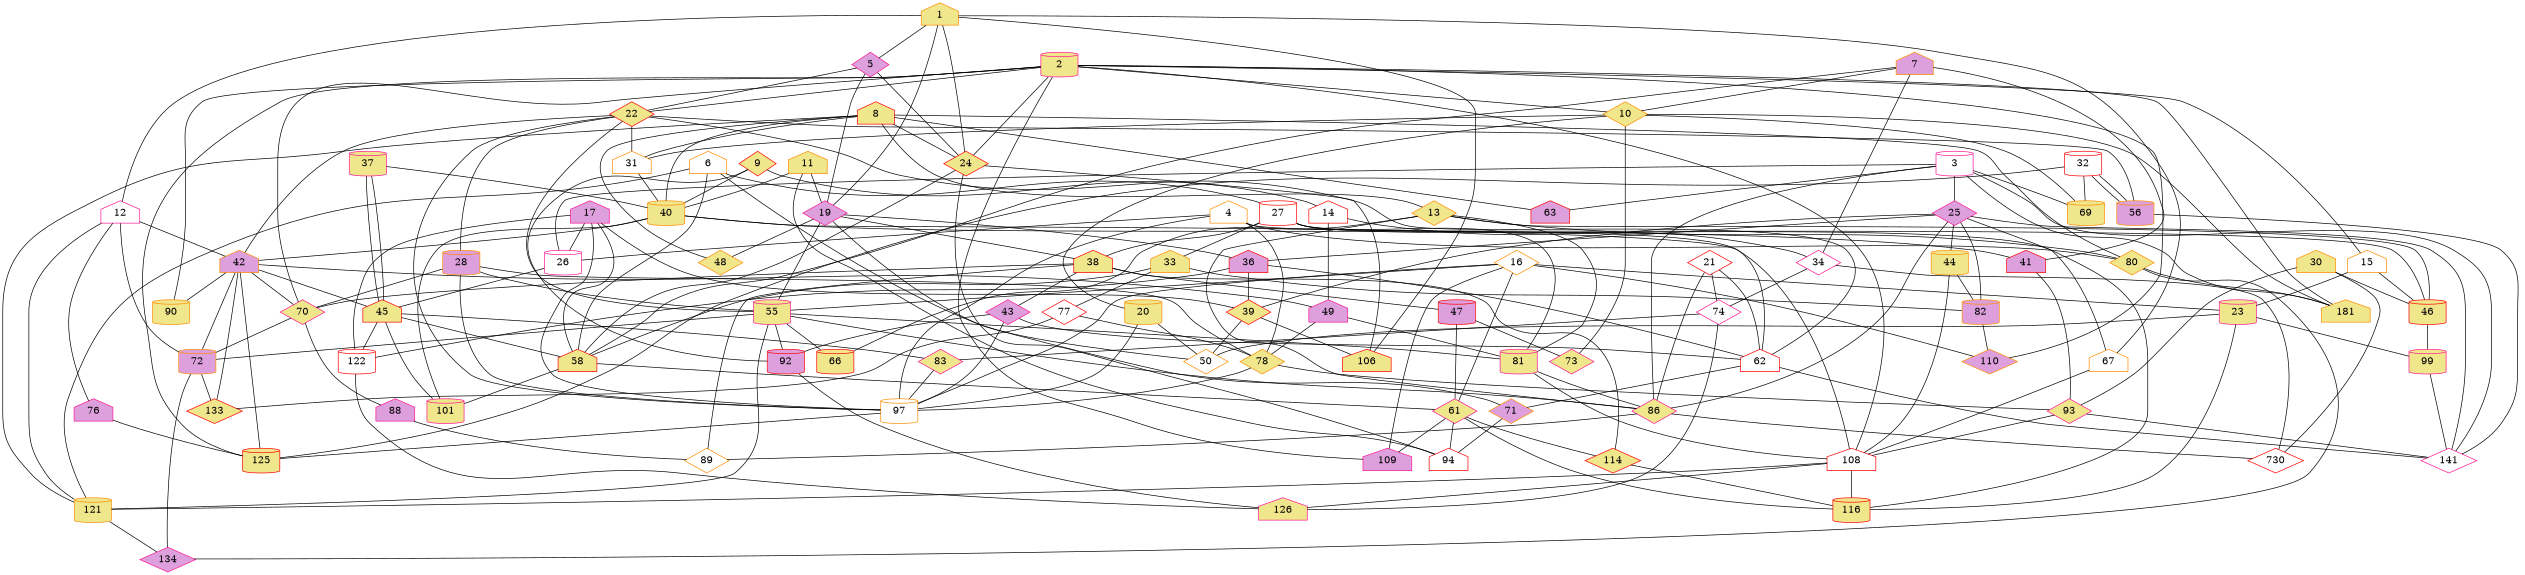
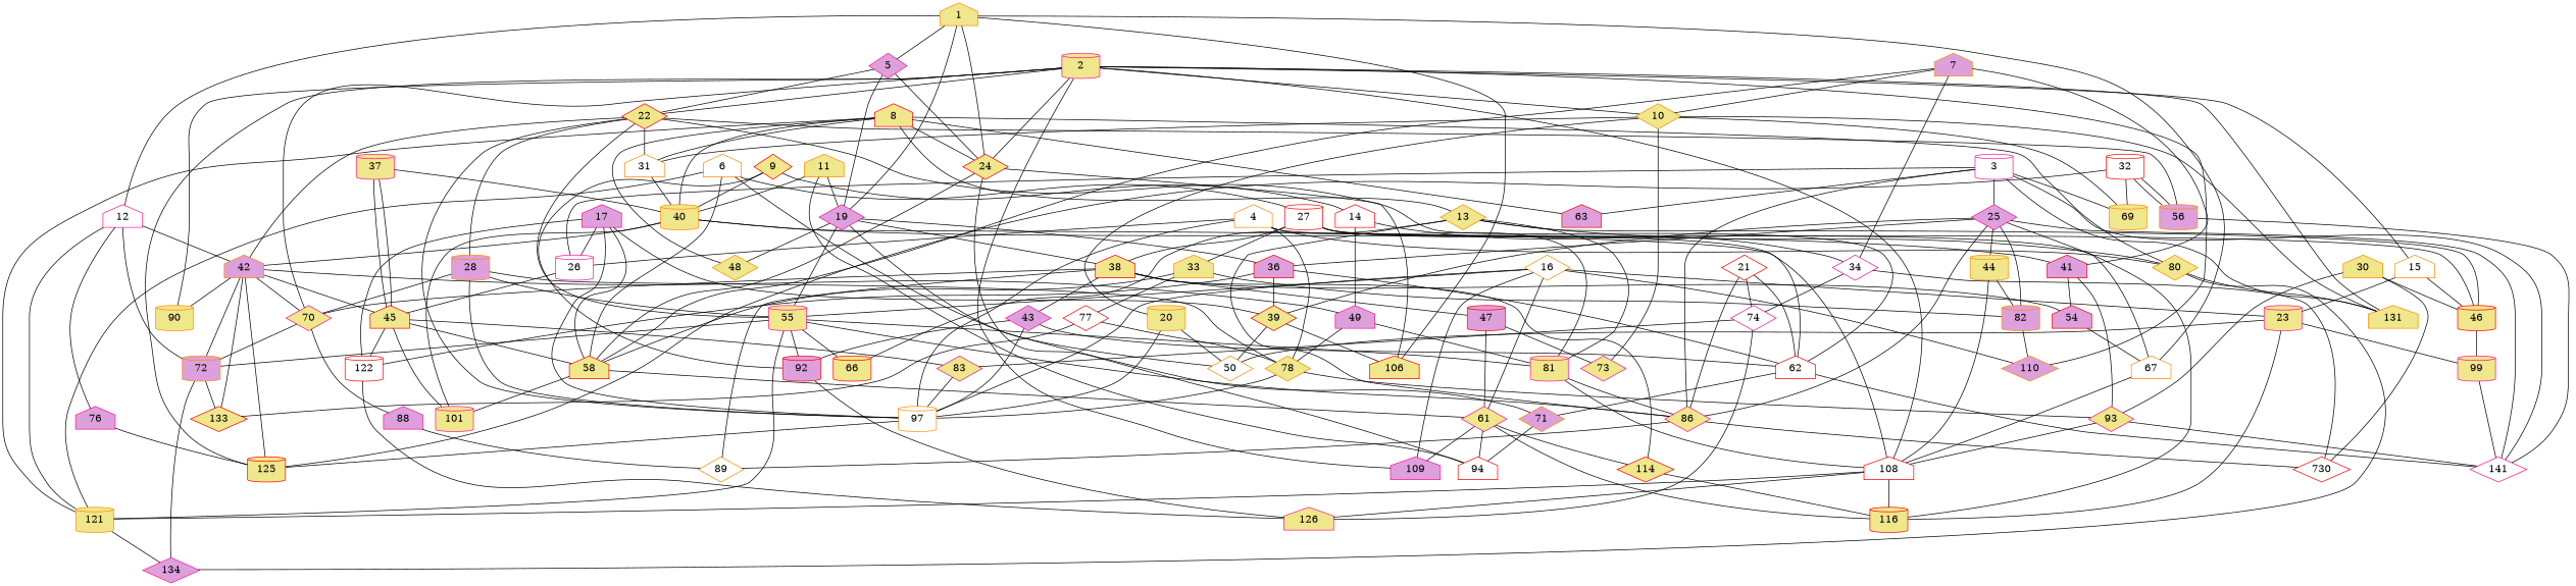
  graph {
    fontname="DejaVu Serif"
    node [color=darkorange fillcolor=khaki fontname="DejaVu Serif" shape=diamond style=filled]
    edge [fontname="DejaVu Serif"]
    1 [shape=house super="+60"]
    5 [color=deeppink fillcolor=plum super="+128"]
    12 [color=deeppink fillcolor=white shape=house super="+87"]
    19 [color=deeppink fillcolor=plum super="+56"]
    24 [color=red super="+65"]
    67 [fillcolor=white shape=house]
    106 [color=red shape=house]
    22 [color=red super="+139"]
    121 [shape=cylinder super="+123"]
    42 [fillcolor=plum shape=house super="+52"]
    72 [fillcolor=plum shape=cylinder super="+132"]
    76 [color=deeppink fillcolor=plum shape=house]
    48
    55 [color=deeppink shape=cylinder super="+59"]
    36 [color=red fillcolor=plum shape=house]
    38 [color=red shape=house super="+57"]
    50 [fillcolor=white super="+112"]
    58 [color=red shape=house super="+143"]
    94 [color=red fillcolor=white shape=house super="+115"]
    108 [color=red fillcolor=white shape=house super="+119"]
    2 [color=deeppink shape=cylinder super="+29"]
    10 [super="+111"]
    15 [fillcolor=white shape=house]
    70 [color=deeppink super="+138"]
    90 [shape=cylinder]
    109 [color=deeppink fillcolor=plum shape=house]
    110 [fillcolor=plum]
    125 [color=red shape=cylinder super="+129"]
-   131 [shape=house label=181]
+   131 [shape=house]
    69 [shape=cylinder super="+127"]
    31 [fillcolor=white shape=house]
    20 [shape=cylinder]
    73 [color=deeppink]
    46 [color=red shape=cylinder super="+75"]
    23 [color=deeppink shape=cylinder]
    97 [fillcolor=white shape=cylinder super="+104"]
    62 [color=red fillcolor=white shape=house super="+84"]
    28 [fillcolor=plum shape=cylinder]
    n39 [fillcolor=plum label=56 shape=cylinder]
    88 [color=deeppink fillcolor=plum shape=house]
    116 [color=red shape=cylinder]
    126 [color=deeppink shape=house]
    3 [color=deeppink fillcolor=white shape=cylinder super="+64"]
    25 [color=deeppink fillcolor=plum super="+107"]
    26 [color=deeppink fillcolor=white shape=cylinder super="+113"]
    63 [color=red fillcolor=plum shape=house]
    86 [color=deeppink super="+100"]
    141 [color=deeppink fillcolor=white]
    39 [color=red super="+105"]
    44 [shape=cylinder]
    82 [fillcolor=plum shape=cylinder super="+142"]
    45 [color=red shape=house super="+68"]
    n53 [color=red fillcolor=white label=730]
    89 [fillcolor=white]
    4 [fillcolor=white shape=house super="+53"]
    78 [super="+98"]
    80 [super="+140"]
    99 [color=deeppink shape=cylinder]
    93 [color=deeppink super="+103"]
    134 [color=deeppink fillcolor=plum]
    6 [fillcolor=white shape=house super="+135"]
    27 [color=red fillcolor=white shape=cylinder super="+137"]
    71 [fillcolor=plum super="+118"]
    81 [color=deeppink shape=cylinder super="+117"]
    33 [shape=house super="+85"]
    61 [color=deeppink super="+136"]
    101 [color=deeppink shape=cylinder]
    7 [fillcolor=plum shape=house super="+102"]
    34 [color=deeppink fillcolor=white super="+91"]
    41 [color=red fillcolor=plum shape=house]
    74 [color=deeppink fillcolor=white]
+   54 [color=red fillcolor=plum shape=house super="+79"]
    8 [color=red shape=house super="+51"]
    13 [super="+18"]
    40 [shape=cylinder super="+95"]
    66 [color=red shape=cylinder]
    9 [color=red]
    14 [color=red fillcolor=white shape=house]
    92 [color=red fillcolor=plum shape=cylinder]
    49 [color=deeppink fillcolor=plum shape=house super="+124"]
    11 [shape=house]
    133 [color=red]
    16 [fillcolor=white super="+120"]
    114 [color=red]
    17 [color=deeppink fillcolor=plum shape=house super="+35"]
    122 [color=red fillcolor=white shape=cylinder]
    43 [color=deeppink fillcolor=plum]
    47 [color=red fillcolor=plum shape=cylinder]
    21 [color=red fillcolor=white]
    83 [color=deeppink]
    77 [color=red fillcolor=white]
    30 [shape=house]
    32 [color=red fillcolor=white shape=cylinder]
    37 [color=deeppink shape=cylinder]
    1 -- 5
    1 -- 12 [weight=2]
    1 -- 19
    1 -- 24
    1 -- 67
    1 -- 106
    5 -- 19
    5 -- 24
    5 -- 22
    12 -- 121
    12 -- 42
    12 -- 72
    12 -- 76
    19 -- 48
    19 -- 55
    19 -- 36
    19 -- 38
    19 -- 50
    24 -- 106
    24 -- 58
    24 -- 94
    67 -- 108
    22 -- 42
    22 -- 55
    22 -- 31
    22 -- 97
    22 -- 62
    22 -- 28
    22 -- n39
    121 -- 134
    42 -- 72
    42 -- 70
    42 -- 90
    42 -- 125
    42 -- 45
    42 -- 49
    42 -- 133
    72 -- 134
    72 -- 133
    76 -- 125
    55 -- 121
    55 -- 72
    55 -- 86
    55 -- 81
    55 -- 66
    55 -- 92
    36 -- 62
    36 -- 39
    36 -- 122
    38 -- 70
    38 -- 89
+   38 -- 54
    38 -- 114
    38 -- 43
    38 -- 47
    58 -- 61
    58 -- 101
    108 -- 121
    108 -- 116
    108 -- 126
    2 -- 24
    2 -- 22
    2 -- 108
    2 -- 10
    2 -- 15
    2 -- 70
    2 -- 90
    2 -- 109
    2 -- 110
    2 -- 125
    2 -- 131
    10 -- 131
    10 -- 69
    10 -- 31
    10 -- 20
    10 -- 73
    15 -- 46
    15 -- 23
    70 -- 72
    70 -- 88
    31 -- 40
    20 -- 50
    20 -- 97
    46 -- 99
    23 -- 50
    23 -- 116
    23 -- 99
    97 -- 125
    62 -- 141
    62 -- 71
    28 -- 55
    28 -- 70
    28 -- 97
    28 -- 78
    n39 -- 141
    88 -- 89
    3 -- 131
    3 -- 69
    3 -- 25
    3 -- 26
    3 -- 63
    3 -- 86
    3 -- 141
    25 -- 67
    25 -- 36
    25 -- 86
    25 -- 141
    25 -- 39
    25 -- 44
    25 -- 82
    26 -- 45
    86 -- n53
    86 -- 89
    39 -- 106
    39 -- 50
    44 -- 108
    44 -- 82
    82 -- 110 [weight=2]
    45 -- 58 [weight=2]
    45 -- 101
    45 -- 122
    45 -- 83
    4 -- 46
    4 -- 97
    4 -- 26
    4 -- 78
    4 -- 80 [weight=2]
    78 -- 97
    78 -- 93
    80 -- 131
    80 -- 134
    99 -- 141
    93 -- 108
    93 -- 141
    6 -- 121
    6 -- 58
    6 -- 27
    6 -- 71
    27 -- 38
    27 -- 62
    27 -- 116
    27 -- 81
    27 -- 33
    71 -- 94
    81 -- 108
    81 -- 86
    33 -- 58
    33 -- 82 [weight=2]
    33 -- 77
    61 -- 94
    61 -- 109
    61 -- 116
    61 -- 114
    7 -- 58
    7 -- 10
    7 -- 34
    7 -- 41
    34 -- n53
    34 -- 74
    41 -- 93
+   41 -- 54
    74 -- 126
    74 -- 83
+   54 -- 67
    8 -- 24
    8 -- 121
    8 -- 48
    8 -- 31
    8 -- 63
    8 -- 80
    8 -- 13
    8 -- 40
    13 -- 46
    13 -- 86
    13 -- 80
    13 -- 81
    13 -- 66
    40 -- 42
    40 -- 108
    40 -- 101
    40 -- 41
    9 -- 40
    9 -- 14
    9 -- 92
    14 -- 34
    14 -- 49
    92 -- 126
    49 -- 78
    49 -- 81
    11 -- 19
    11 -- 94
    11 -- 40
    16 -- 55
    16 -- 109
    16 -- 110
    16 -- 23
    16 -- 97
    16 -- 61
    114 -- 116
    17 -- 58
    17 -- 97 [weight=2]
    17 -- 26
    17 -- 39
    17 -- 122
    122 -- 126
    43 -- 97
    43 -- 62
    43 -- 92
    47 -- 73
    47 -- 61
    21 -- 62
    21 -- 86
    21 -- 74
    83 -- 97
    77 -- 78
    77 -- 133
    30 -- 46
    30 -- n53
    30 -- 93
    32 -- 125
    32 -- 69
    32 -- n39
    32 -- n39
    37 -- 45
    37 -- 45
    37 -- 40
  }
